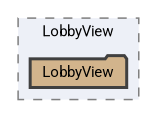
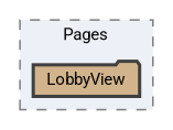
  digraph {
    compound=true
    fontname=Roboto
    n1 [color=grey25 fillcolor=tan fontname=Roboto fontsize=10 height=0.2 label=LobbyView shape=folder style="filled,bold" width=0.4]
    subgraph cluster_1 {
      bgcolor="#edf0f7"
      fontsize=10
-     label=LobbyView
+     label=Pages
      pencolor=grey50
      style="filled,dashed"
      n1
    }
  }
